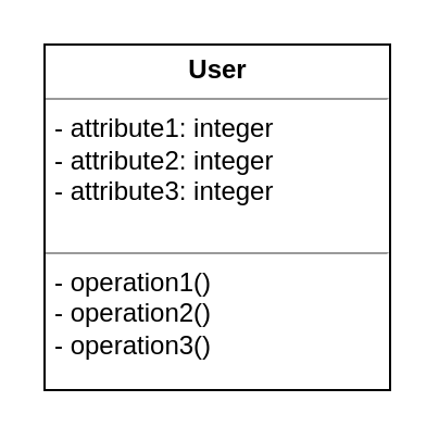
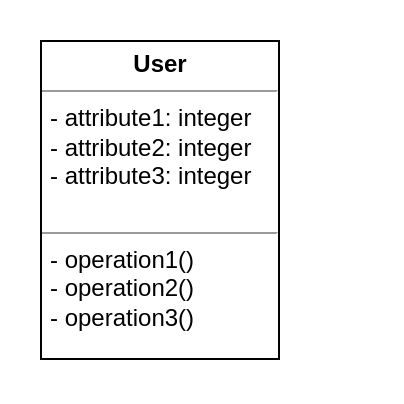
  <mxCell id="0" />
  <mxCell id="1" parent="0" />
- <mxCell id="2" value="&lt;p style=&quot;margin:0px;margin-top:4px;text-align:center;&quot;&gt;&lt;b&gt;User&lt;/b&gt;&lt;/p&gt;&lt;hr size=&quot;1&quot;&gt;&lt;p style=&quot;margin:0px;margin-left:4px;&quot;&gt;- attribute1: integer&lt;/p&gt;&lt;p style=&quot;margin: 0px 0px 0px 4px;&quot;&gt;- attribute2: integer&lt;/p&gt;&lt;p style=&quot;margin: 0px 0px 0px 4px;&quot;&gt;- attribute3: integer&lt;/p&gt;&lt;p style=&quot;margin: 0px 0px 0px 4px;&quot;&gt;&lt;br&gt;&lt;/p&gt;&lt;hr size=&quot;1&quot;&gt;&lt;p style=&quot;margin:0px;margin-left:4px;&quot;&gt;- operation1()&lt;/p&gt;&lt;p style=&quot;margin:0px;margin-left:4px;&quot;&gt;- operation2()&lt;br&gt;&lt;/p&gt;&lt;p style=&quot;margin:0px;margin-left:4px;&quot;&gt;- operation3()&lt;br&gt;&lt;/p&gt;" style="verticalAlign=top;align=left;overflow=fill;fontSize=12;fontFamily=Helvetica;html=1;labelBackgroundColor=none;fontColor=#000000;strokeColor=#FFFFFF;fillColor=default;labelBorderColor=default;" vertex="1" parent="1"><mxGeometry x="20" width="160" height="160" as="geometry" y="20" /></mxCell>
+ <mxCell id="2" value="&lt;p style=&quot;margin:0px;margin-top:4px;text-align:center;&quot;&gt;&lt;b&gt;User&lt;/b&gt;&lt;/p&gt;&lt;hr size=&quot;1&quot;&gt;&lt;p style=&quot;margin:0px;margin-left:4px;&quot;&gt;- attribute1: integer&lt;/p&gt;&lt;p style=&quot;margin: 0px 0px 0px 4px;&quot;&gt;- attribute2: integer&lt;/p&gt;&lt;p style=&quot;margin: 0px 0px 0px 4px;&quot;&gt;- attribute3: integer&lt;/p&gt;&lt;p style=&quot;margin: 0px 0px 0px 4px;&quot;&gt;&lt;br&gt;&lt;/p&gt;&lt;hr size=&quot;1&quot;&gt;&lt;p style=&quot;margin:0px;margin-left:4px;&quot;&gt;- operation1()&lt;/p&gt;&lt;p style=&quot;margin:0px;margin-left:4px;&quot;&gt;- operation2()&lt;br&gt;&lt;/p&gt;&lt;p style=&quot;margin:0px;margin-left:4px;&quot;&gt;- operation3()&lt;br&gt;&lt;/p&gt;" style="verticalAlign=top;align=left;overflow=fill;fontSize=12;fontFamily=Helvetica;html=1;labelBackgroundColor=none;fontColor=#000000;strokeColor=#FFFFFF;fillColor=default;labelBorderColor=default;" vertex="1" parent="1"><mxGeometry x="20" y="20" width="120" height="160" as="geometry" /></mxCell>
